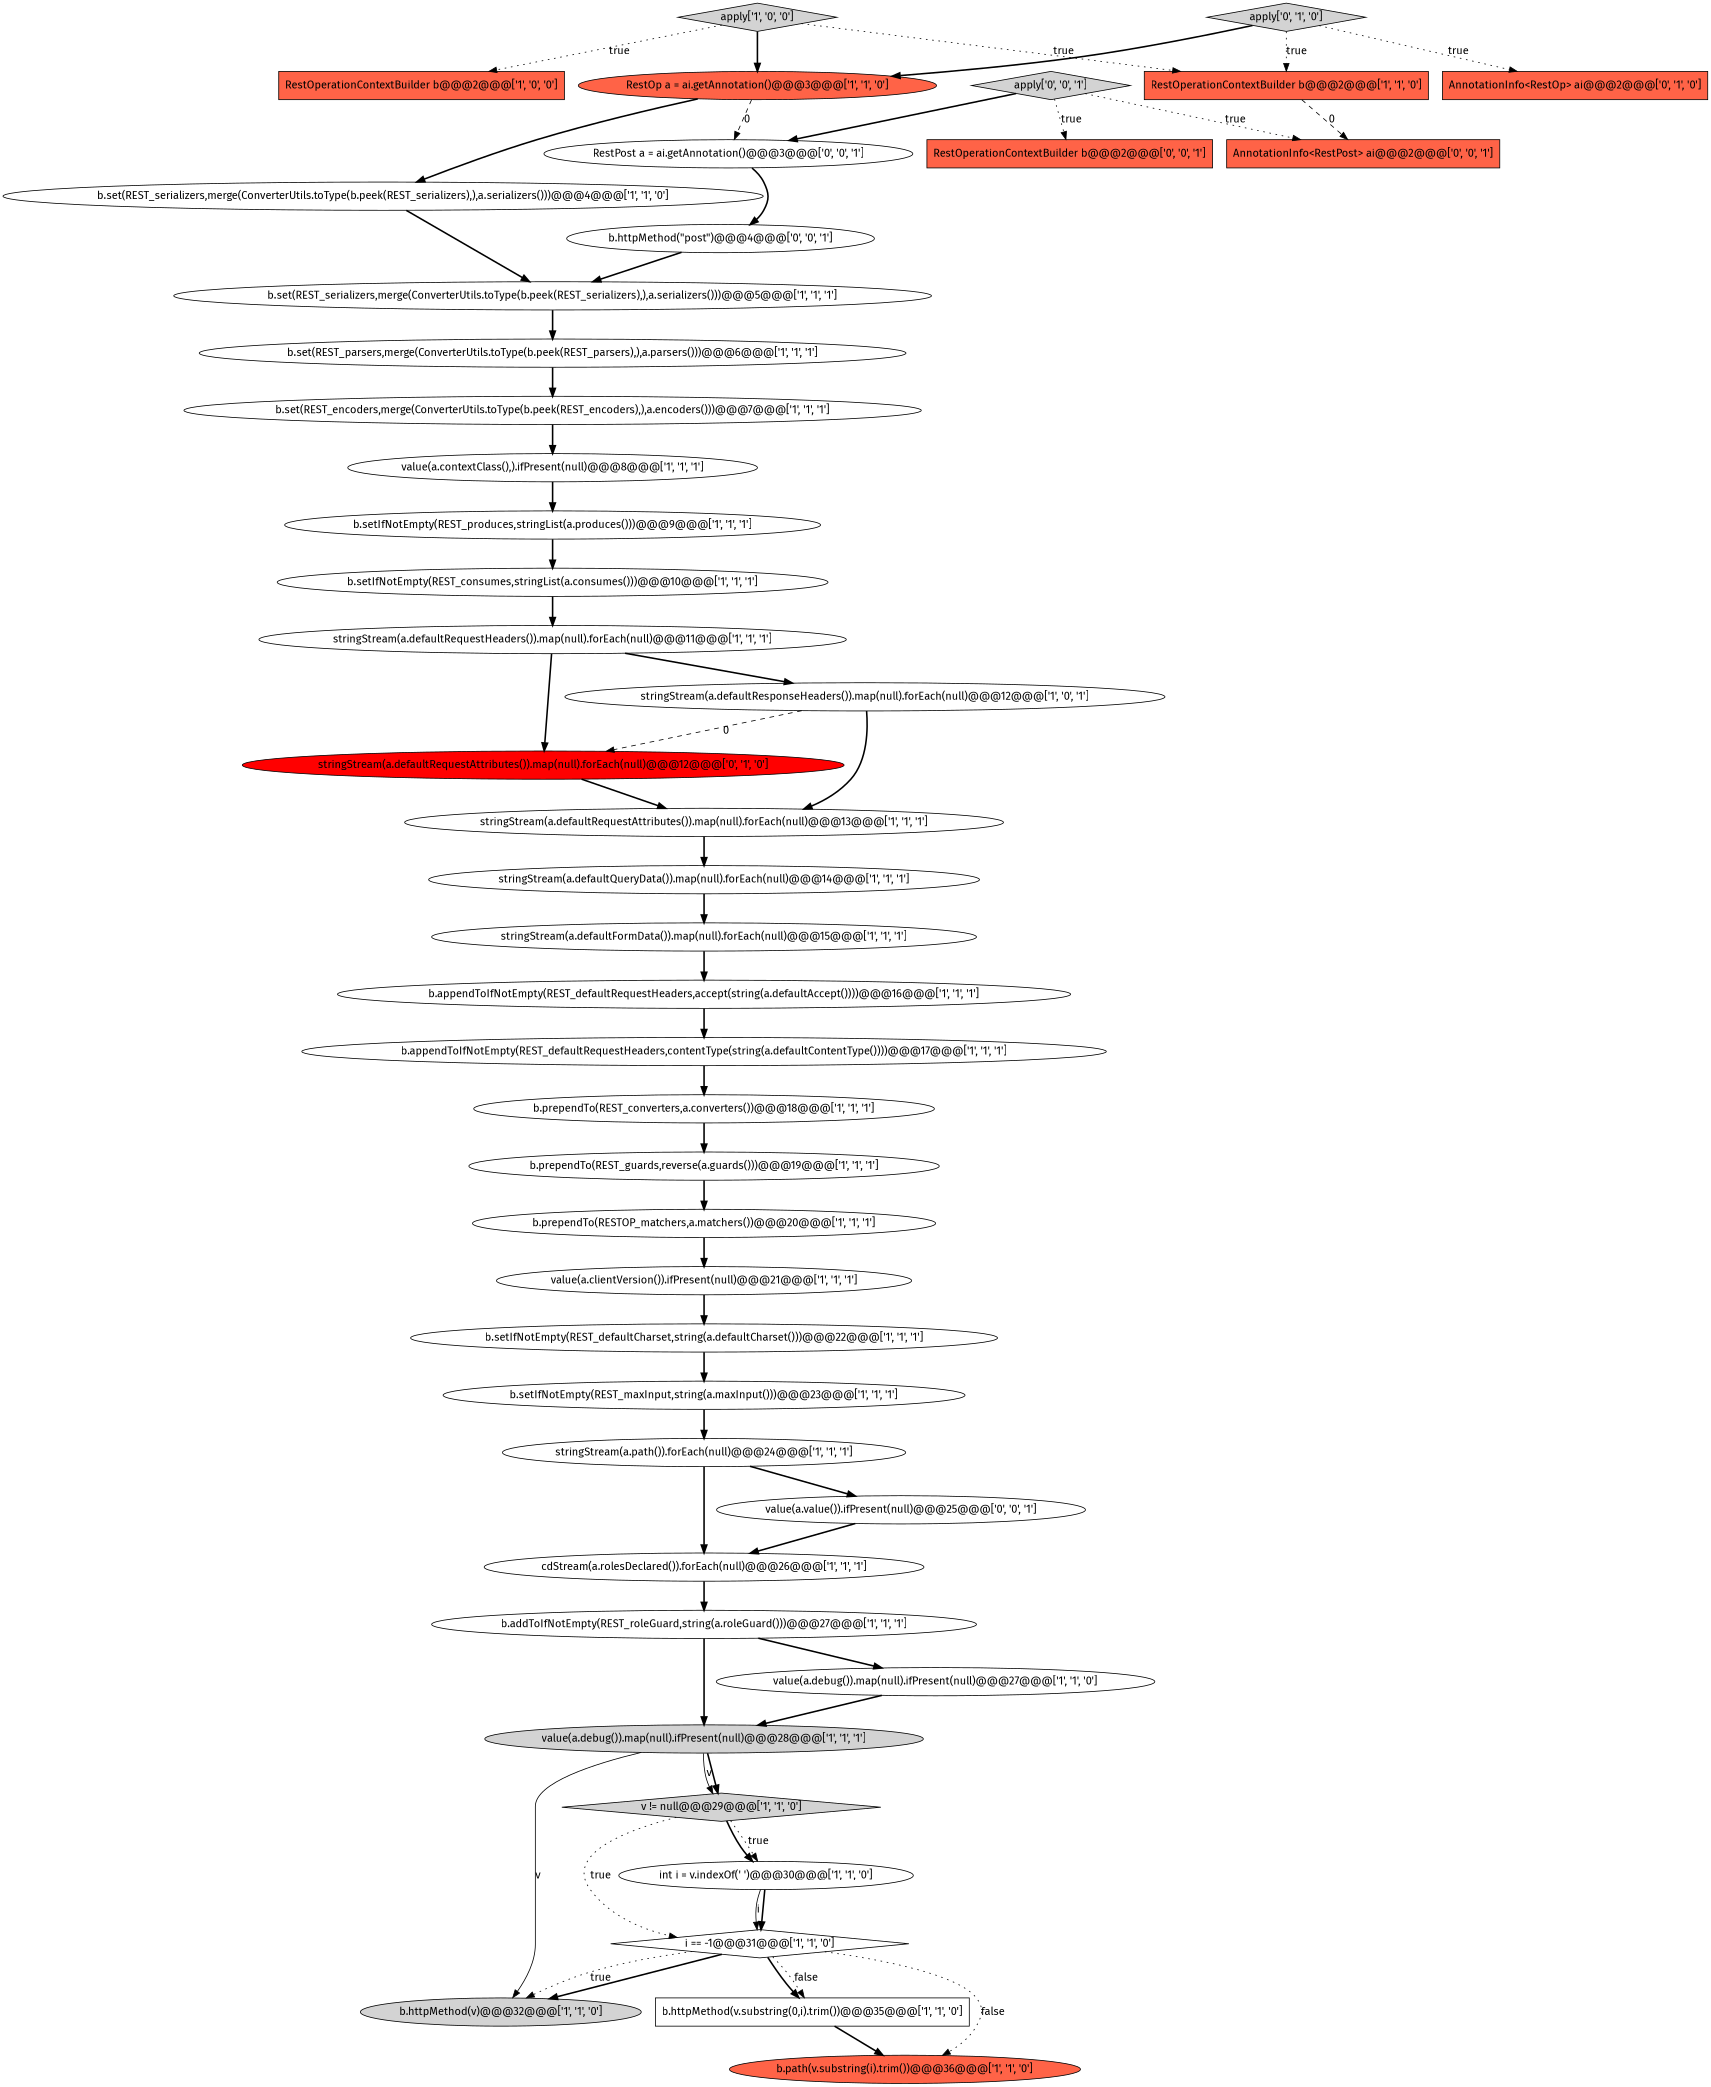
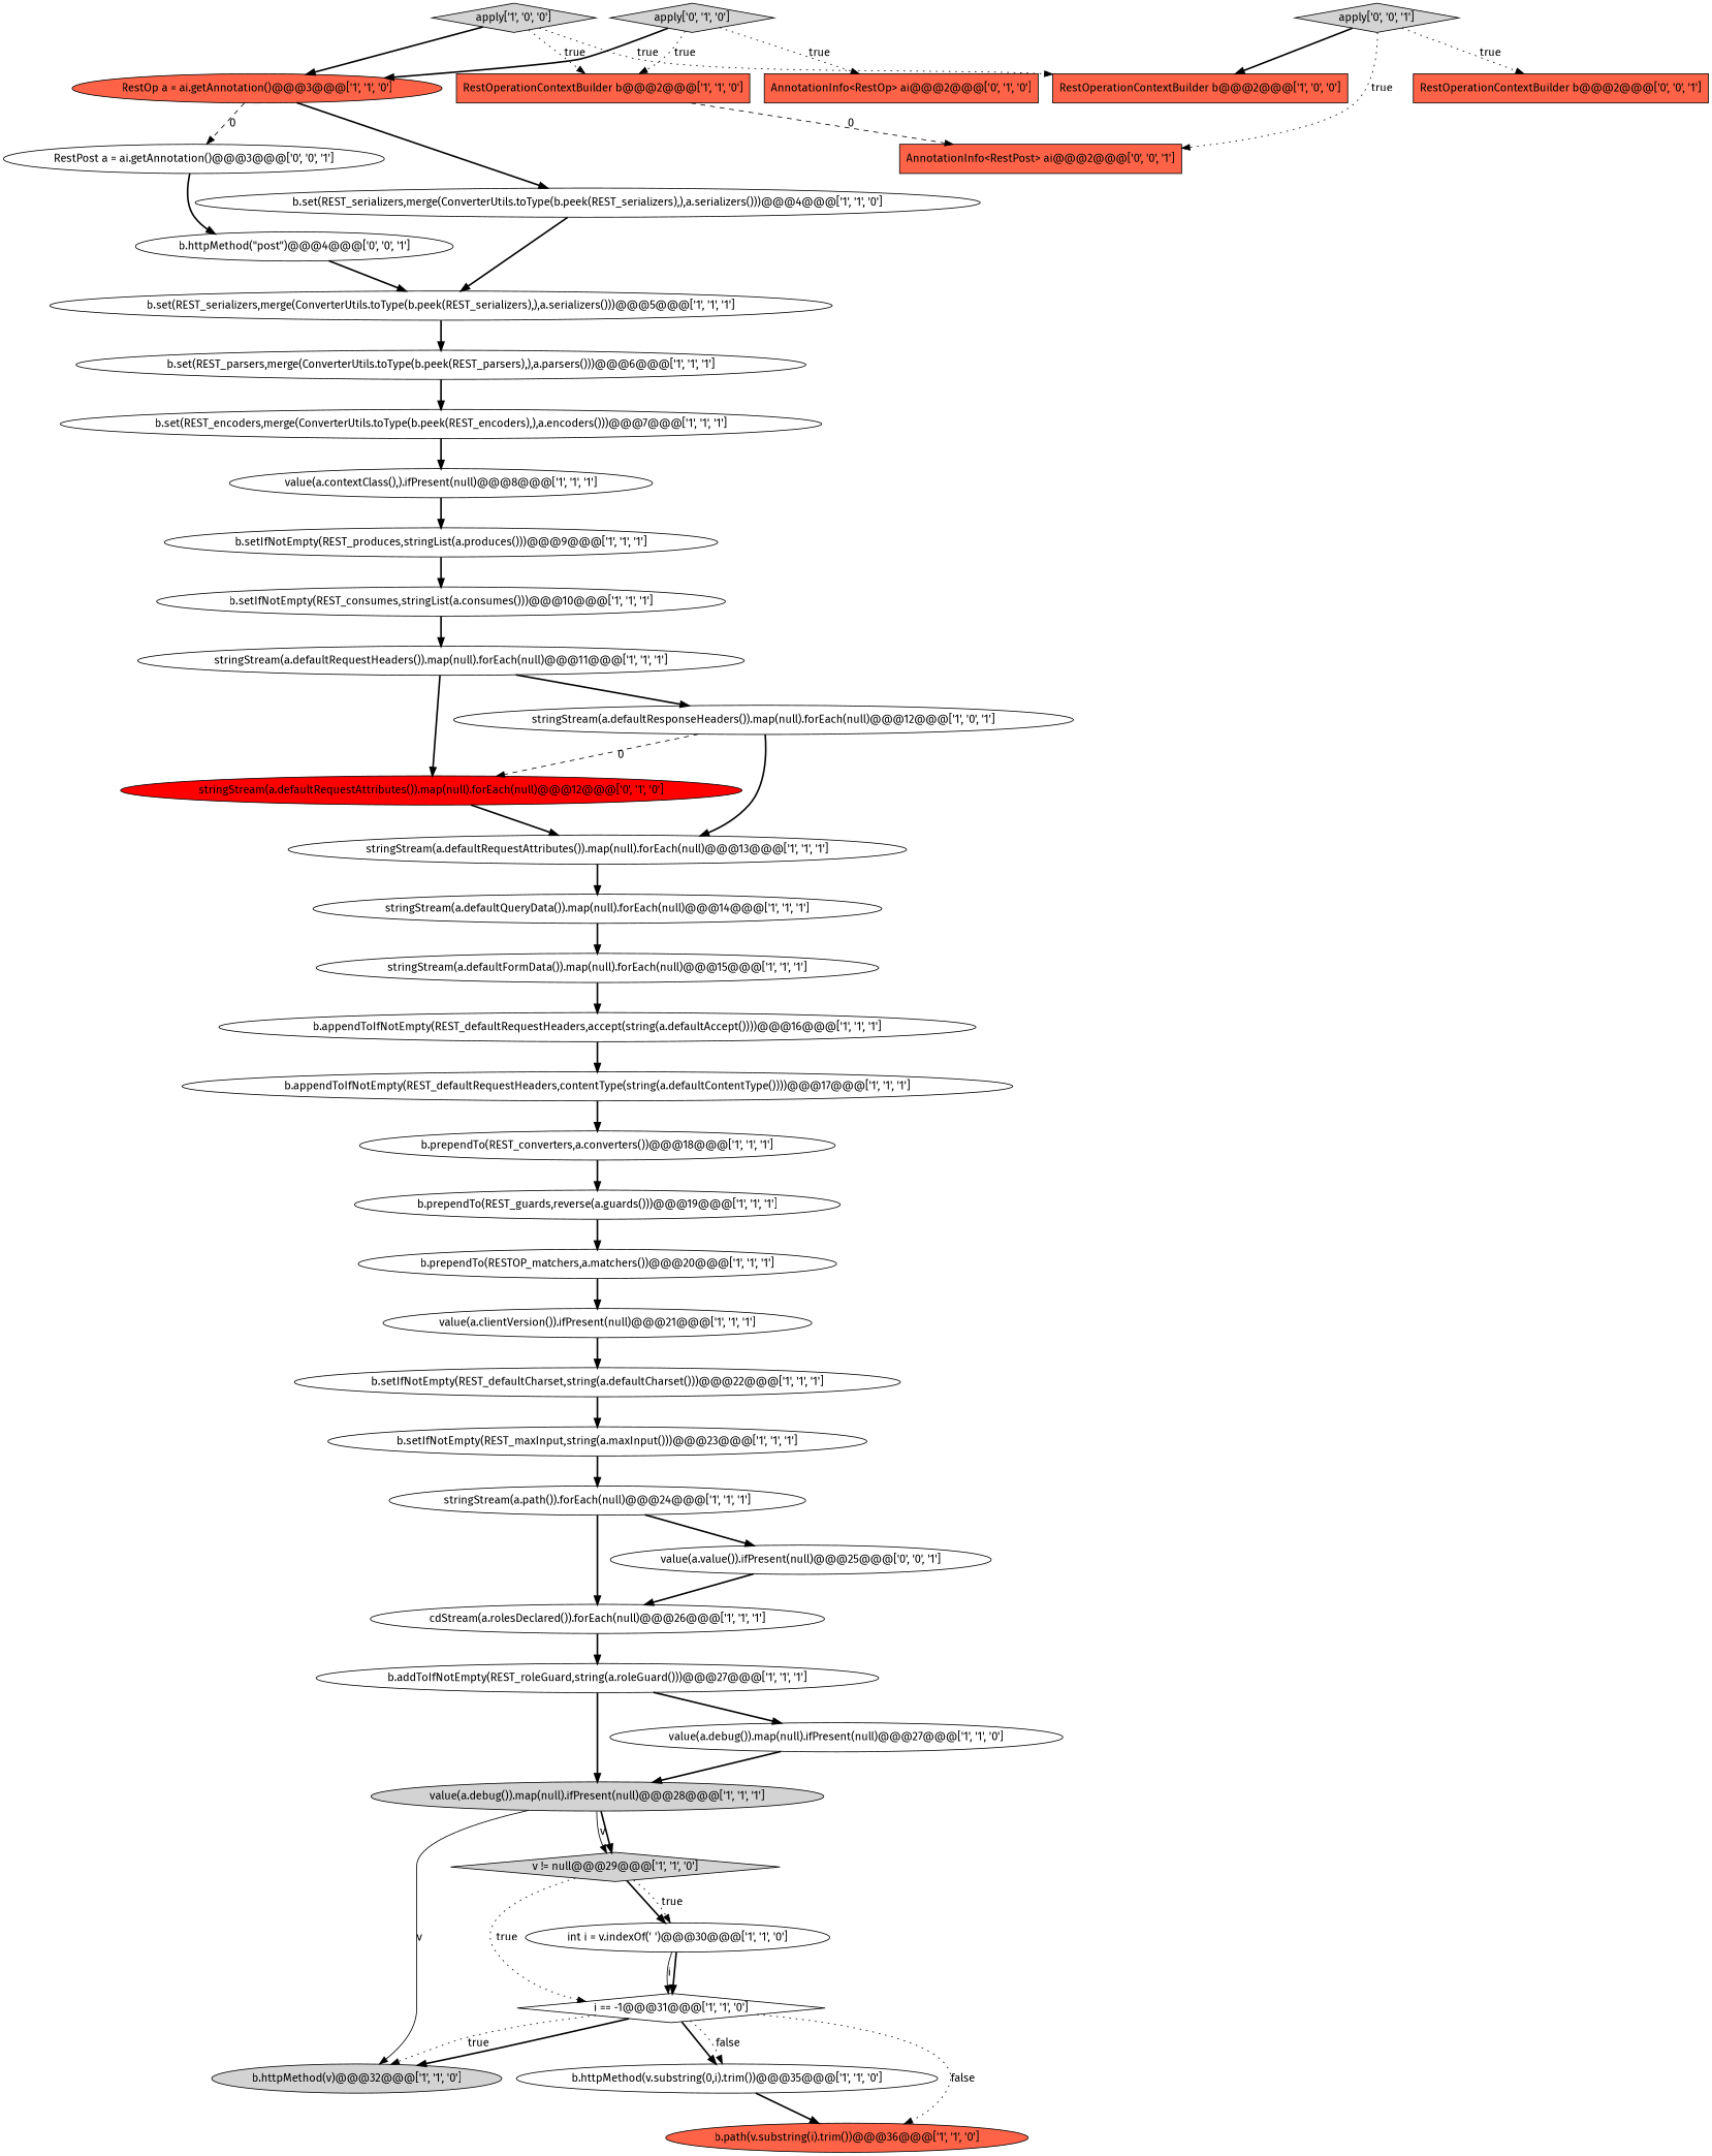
  digraph {
    fontname="Fira Sans"
    node [fillcolor=white fontname="Fira Sans" shape=ellipse style=filled]
    edge [fontname="Fira Sans" style=bold]
    n1 [label="b.set(REST_encoders,merge(ConverterUtils.toType(b.peek(REST_encoders),),a.encoders()))@@@7@@@['1', '1', '1']"]
    n2 [label="value(a.contextClass(),).ifPresent(null)@@@8@@@['1', '1', '1']"]
    n3 [label="b.setIfNotEmpty(REST_produces,stringList(a.produces()))@@@9@@@['1', '1', '1']"]
    n4 [label="stringStream(a.path()).forEach(null)@@@24@@@['1', '1', '1']"]
    n5 [label="value(a.value()).ifPresent(null)@@@25@@@['0', '0', '1']"]
    n6 [label="cdStream(a.rolesDeclared()).forEach(null)@@@26@@@['1', '1', '1']"]
    n7 [label="b.addToIfNotEmpty(REST_roleGuard,string(a.roleGuard()))@@@27@@@['1', '1', '1']"]
    n8 [label="stringStream(a.defaultQueryData()).map(null).forEach(null)@@@14@@@['1', '1', '1']"]
    n9 [label="stringStream(a.defaultFormData()).map(null).forEach(null)@@@15@@@['1', '1', '1']"]
    n10 [label="b.appendToIfNotEmpty(REST_defaultRequestHeaders,accept(string(a.defaultAccept())))@@@16@@@['1', '1', '1']"]
    n11 [label="RestPost a = ai.getAnnotation()@@@3@@@['0', '0', '1']"]
    n12 [label="b.httpMethod(\"post\")@@@4@@@['0', '0', '1']"]
    n13 [label="b.set(REST_serializers,merge(ConverterUtils.toType(b.peek(REST_serializers),),a.serializers()))@@@5@@@['1', '1', '1']"]
    n14 [fillcolor=tomato label="RestOp a = ai.getAnnotation()@@@3@@@['1', '1', '0']"]
    n15 [label="b.set(REST_serializers,merge(ConverterUtils.toType(b.peek(REST_serializers),),a.serializers()))@@@4@@@['1', '1', '0']"]
    n16 [label="value(a.clientVersion()).ifPresent(null)@@@21@@@['1', '1', '1']"]
    n17 [label="b.setIfNotEmpty(REST_defaultCharset,string(a.defaultCharset()))@@@22@@@['1', '1', '1']"]
    n18 [label="b.setIfNotEmpty(REST_maxInput,string(a.maxInput()))@@@23@@@['1', '1', '1']"]
    n19 [label="b.setIfNotEmpty(REST_consumes,stringList(a.consumes()))@@@10@@@['1', '1', '1']"]
    n20 [label="stringStream(a.defaultRequestHeaders()).map(null).forEach(null)@@@11@@@['1', '1', '1']"]
    n21 [label="b.appendToIfNotEmpty(REST_defaultRequestHeaders,contentType(string(a.defaultContentType())))@@@17@@@['1', '1', '1']"]
    n22 [label="b.prependTo(REST_converters,a.converters())@@@18@@@['1', '1', '1']"]
-   n23 [label="b.httpMethod(v.substring(0,i).trim())@@@35@@@['1', '1', '0']" shape=box]
+   n23 [label="b.httpMethod(v.substring(0,i).trim())@@@35@@@['1', '1', '0']"]
    n24 [fillcolor=tomato label="b.path(v.substring(i).trim())@@@36@@@['1', '1', '0']"]
    n25 [fillcolor=lightgray label="v != null@@@29@@@['1', '1', '0']" shape=diamond]
    n26 [label="i == -1@@@31@@@['1', '1', '0']" shape=diamond]
    n27 [label="int i = v.indexOf(' ')@@@30@@@['1', '1', '0']"]
    n28 [fillcolor=lightgray label="b.httpMethod(v)@@@32@@@['1', '1', '0']"]
    n29 [fillcolor=red label="stringStream(a.defaultRequestAttributes()).map(null).forEach(null)@@@12@@@['0', '1', '0']"]
    n30 [label="stringStream(a.defaultResponseHeaders()).map(null).forEach(null)@@@12@@@['1', '0', '1']"]
    n31 [fillcolor=lightgray label="apply['1', '0', '0']" shape=diamond]
    n32 [fillcolor=tomato label="RestOperationContextBuilder b@@@2@@@['1', '1', '0']" shape=box]
    n33 [fillcolor=tomato label="RestOperationContextBuilder b@@@2@@@['1', '0', '0']" shape=box]
    n34 [fillcolor=tomato label="AnnotationInfo<RestPost> ai@@@2@@@['0', '0', '1']" shape=box]
    n35 [label="stringStream(a.defaultRequestAttributes()).map(null).forEach(null)@@@13@@@['1', '1', '1']"]
    n36 [label="b.prependTo(REST_guards,reverse(a.guards()))@@@19@@@['1', '1', '1']"]
    n37 [label="b.prependTo(RESTOP_matchers,a.matchers())@@@20@@@['1', '1', '1']"]
    n38 [label="b.set(REST_parsers,merge(ConverterUtils.toType(b.peek(REST_parsers),),a.parsers()))@@@6@@@['1', '1', '1']"]
    n39 [fillcolor=lightgray label="value(a.debug()).map(null).ifPresent(null)@@@28@@@['1', '1', '1']"]
    n40 [fillcolor=lightgray label="apply['0', '1', '0']" shape=diamond]
    n41 [fillcolor=tomato label="AnnotationInfo<RestOp> ai@@@2@@@['0', '1', '0']" shape=box]
    n42 [fillcolor=lightgray label="apply['0', '0', '1']" shape=diamond]
    n43 [fillcolor=tomato label="RestOperationContextBuilder b@@@2@@@['0', '0', '1']" shape=box]
    n44 [label="value(a.debug()).map(null).ifPresent(null)@@@27@@@['1', '1', '0']"]
    n1 -> n2
    n2 -> n3
    n3 -> n19
    n4 -> n5
    n4 -> n6
    n5 -> n6
    n6 -> n7
    n7 -> n39
    n7 -> n44
    n8 -> n9
    n9 -> n10
    n10 -> n21
    n11 -> n12
    n12 -> n13
    n13 -> n38
    n14 -> n11 [label=0 style=dashed]
    n14 -> n15
    n15 -> n13
    n16 -> n17
    n17 -> n18
    n18 -> n4
    n19 -> n20
    n20 -> n29
    n20 -> n30
    n21 -> n22
    n22 -> n36
    n23 -> n24
    n25 -> n26 [label=true style=dotted]
    n25 -> n27
    n25 -> n27 [label=true style=dotted]
    n26 -> n23
    n26 -> n23 [label=false style=dotted]
    n26 -> n24 [label=false style=dotted]
    n26 -> n28
    n26 -> n28 [label=true style=dotted]
    n27 -> n26 [label=i style=solid]
    n27 -> n26
    n29 -> n35
    n30 -> n29 [label=0 style=dashed]
    n30 -> n35
    n31 -> n14
    n31 -> n32 [label=true style=dotted]
    n31 -> n33 [label=true style=dotted]
    n32 -> n34 [label=0 style=dashed]
    n35 -> n8
    n36 -> n37
    n37 -> n16
    n38 -> n1
    n39 -> n25
    n39 -> n25 [label=v style=solid]
    n39 -> n28 [label=v style=solid]
    n40 -> n14
    n40 -> n32 [label=true style=dotted]
    n40 -> n41 [label=true style=dotted]
-   n42 -> n11
+   n42 -> n33
    n42 -> n34 [label=true style=dotted]
    n42 -> n43 [label=true style=dotted]
    n44 -> n39
  }
